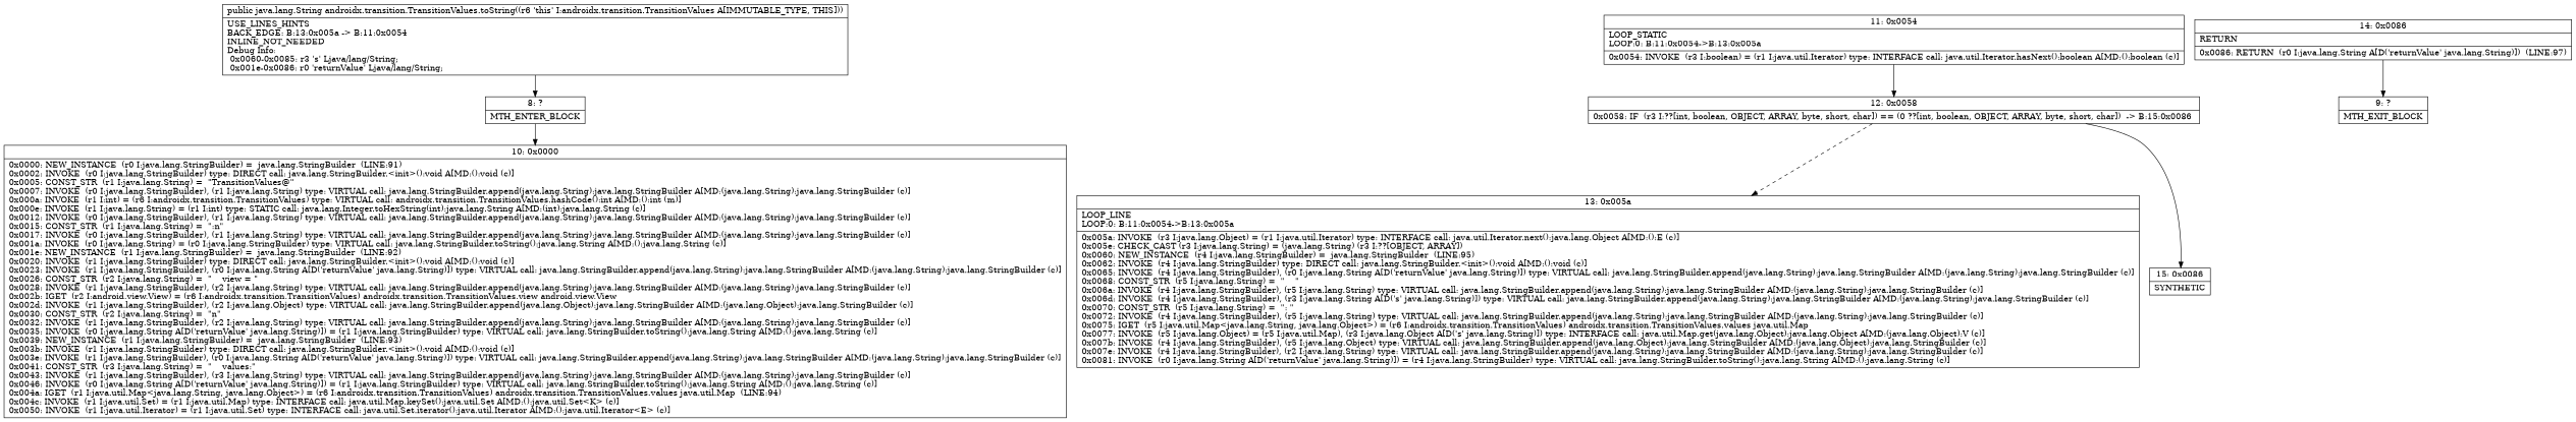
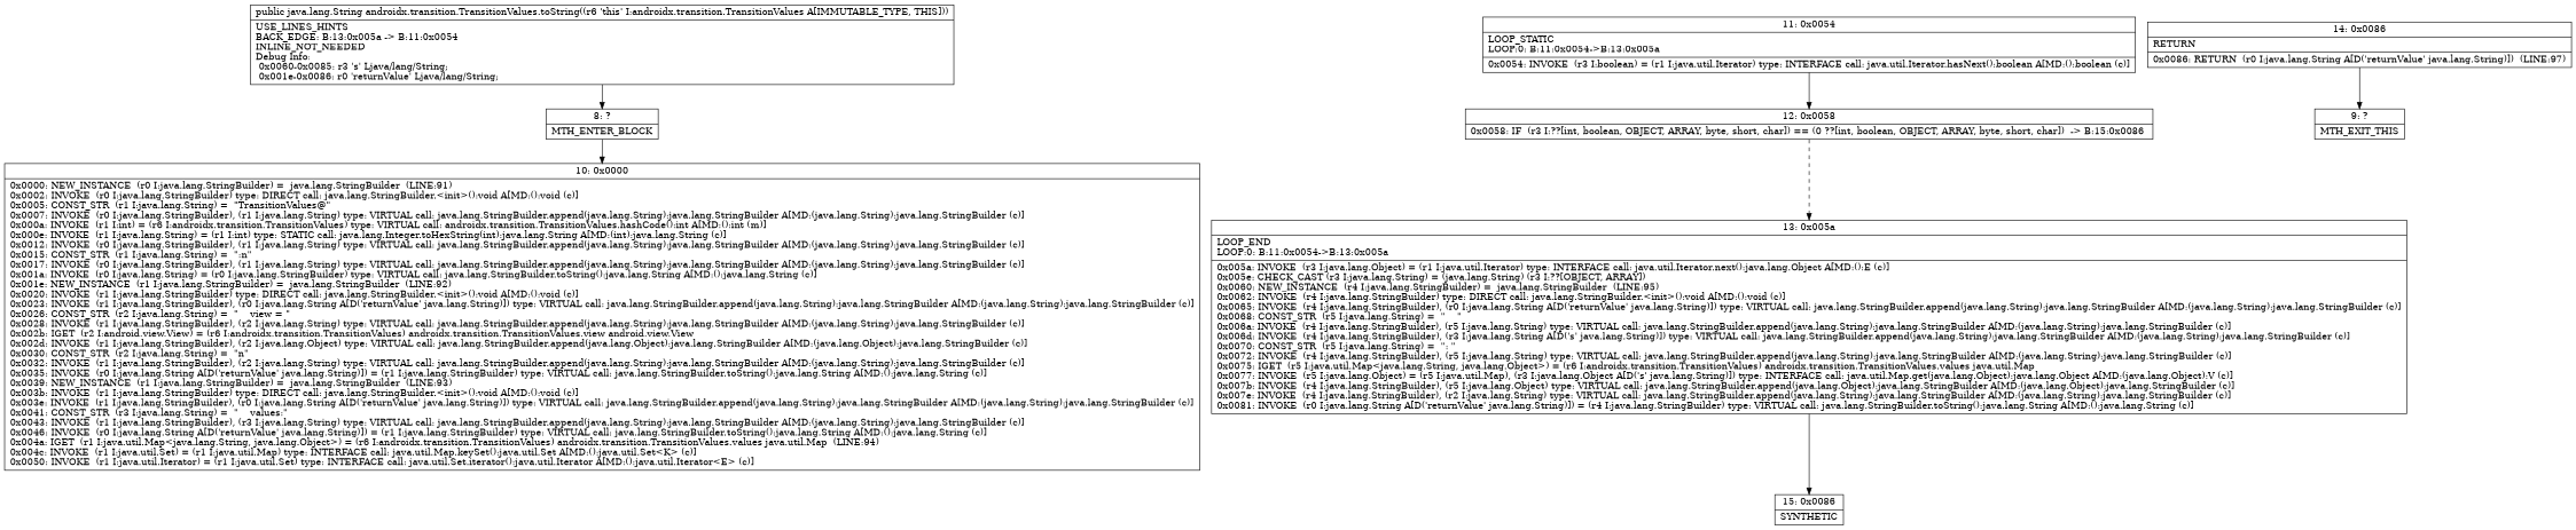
  digraph {
    node [shape=record]
    n1 [label="{8\:\ ?|MTH_ENTER_BLOCK\l}"]
    n2 [label="{10\:\ 0x0000|0x0000: NEW_INSTANCE  (r0 I:java.lang.StringBuilder) =  java.lang.StringBuilder  (LINE:91)\l0x0002: INVOKE  (r0 I:java.lang.StringBuilder) type: DIRECT call: java.lang.StringBuilder.\<init\>():void A[MD:():void (c)]\l0x0005: CONST_STR  (r1 I:java.lang.String) =  \"TransitionValues@\" \l0x0007: INVOKE  (r0 I:java.lang.StringBuilder), (r1 I:java.lang.String) type: VIRTUAL call: java.lang.StringBuilder.append(java.lang.String):java.lang.StringBuilder A[MD:(java.lang.String):java.lang.StringBuilder (c)]\l0x000a: INVOKE  (r1 I:int) = (r6 I:androidx.transition.TransitionValues) type: VIRTUAL call: androidx.transition.TransitionValues.hashCode():int A[MD:():int (m)]\l0x000e: INVOKE  (r1 I:java.lang.String) = (r1 I:int) type: STATIC call: java.lang.Integer.toHexString(int):java.lang.String A[MD:(int):java.lang.String (c)]\l0x0012: INVOKE  (r0 I:java.lang.StringBuilder), (r1 I:java.lang.String) type: VIRTUAL call: java.lang.StringBuilder.append(java.lang.String):java.lang.StringBuilder A[MD:(java.lang.String):java.lang.StringBuilder (c)]\l0x0015: CONST_STR  (r1 I:java.lang.String) =  \":n\" \l0x0017: INVOKE  (r0 I:java.lang.StringBuilder), (r1 I:java.lang.String) type: VIRTUAL call: java.lang.StringBuilder.append(java.lang.String):java.lang.StringBuilder A[MD:(java.lang.String):java.lang.StringBuilder (c)]\l0x001a: INVOKE  (r0 I:java.lang.String) = (r0 I:java.lang.StringBuilder) type: VIRTUAL call: java.lang.StringBuilder.toString():java.lang.String A[MD:():java.lang.String (c)]\l0x001e: NEW_INSTANCE  (r1 I:java.lang.StringBuilder) =  java.lang.StringBuilder  (LINE:92)\l0x0020: INVOKE  (r1 I:java.lang.StringBuilder) type: DIRECT call: java.lang.StringBuilder.\<init\>():void A[MD:():void (c)]\l0x0023: INVOKE  (r1 I:java.lang.StringBuilder), (r0 I:java.lang.String A[D('returnValue' java.lang.String)]) type: VIRTUAL call: java.lang.StringBuilder.append(java.lang.String):java.lang.StringBuilder A[MD:(java.lang.String):java.lang.StringBuilder (c)]\l0x0026: CONST_STR  (r2 I:java.lang.String) =  \"    view = \" \l0x0028: INVOKE  (r1 I:java.lang.StringBuilder), (r2 I:java.lang.String) type: VIRTUAL call: java.lang.StringBuilder.append(java.lang.String):java.lang.StringBuilder A[MD:(java.lang.String):java.lang.StringBuilder (c)]\l0x002b: IGET  (r2 I:android.view.View) = (r6 I:androidx.transition.TransitionValues) androidx.transition.TransitionValues.view android.view.View \l0x002d: INVOKE  (r1 I:java.lang.StringBuilder), (r2 I:java.lang.Object) type: VIRTUAL call: java.lang.StringBuilder.append(java.lang.Object):java.lang.StringBuilder A[MD:(java.lang.Object):java.lang.StringBuilder (c)]\l0x0030: CONST_STR  (r2 I:java.lang.String) =  \"n\" \l0x0032: INVOKE  (r1 I:java.lang.StringBuilder), (r2 I:java.lang.String) type: VIRTUAL call: java.lang.StringBuilder.append(java.lang.String):java.lang.StringBuilder A[MD:(java.lang.String):java.lang.StringBuilder (c)]\l0x0035: INVOKE  (r0 I:java.lang.String A[D('returnValue' java.lang.String)]) = (r1 I:java.lang.StringBuilder) type: VIRTUAL call: java.lang.StringBuilder.toString():java.lang.String A[MD:():java.lang.String (c)]\l0x0039: NEW_INSTANCE  (r1 I:java.lang.StringBuilder) =  java.lang.StringBuilder  (LINE:93)\l0x003b: INVOKE  (r1 I:java.lang.StringBuilder) type: DIRECT call: java.lang.StringBuilder.\<init\>():void A[MD:():void (c)]\l0x003e: INVOKE  (r1 I:java.lang.StringBuilder), (r0 I:java.lang.String A[D('returnValue' java.lang.String)]) type: VIRTUAL call: java.lang.StringBuilder.append(java.lang.String):java.lang.StringBuilder A[MD:(java.lang.String):java.lang.StringBuilder (c)]\l0x0041: CONST_STR  (r3 I:java.lang.String) =  \"    values:\" \l0x0043: INVOKE  (r1 I:java.lang.StringBuilder), (r3 I:java.lang.String) type: VIRTUAL call: java.lang.StringBuilder.append(java.lang.String):java.lang.StringBuilder A[MD:(java.lang.String):java.lang.StringBuilder (c)]\l0x0046: INVOKE  (r0 I:java.lang.String A[D('returnValue' java.lang.String)]) = (r1 I:java.lang.StringBuilder) type: VIRTUAL call: java.lang.StringBuilder.toString():java.lang.String A[MD:():java.lang.String (c)]\l0x004a: IGET  (r1 I:java.util.Map\<java.lang.String, java.lang.Object\>) = (r6 I:androidx.transition.TransitionValues) androidx.transition.TransitionValues.values java.util.Map  (LINE:94)\l0x004c: INVOKE  (r1 I:java.util.Set) = (r1 I:java.util.Map) type: INTERFACE call: java.util.Map.keySet():java.util.Set A[MD:():java.util.Set\<K\> (c)]\l0x0050: INVOKE  (r1 I:java.util.Iterator) = (r1 I:java.util.Set) type: INTERFACE call: java.util.Set.iterator():java.util.Iterator A[MD:():java.util.Iterator\<E\> (c)]\l}"]
    n3 [label="{11\:\ 0x0054|LOOP_STATIC\lLOOP:0: B:11:0x0054\-\>B:13:0x005a\l|0x0054: INVOKE  (r3 I:boolean) = (r1 I:java.util.Iterator) type: INTERFACE call: java.util.Iterator.hasNext():boolean A[MD:():boolean (c)]\l}"]
    n4 [label="{12\:\ 0x0058|0x0058: IF  (r3 I:??[int, boolean, OBJECT, ARRAY, byte, short, char]) == (0 ??[int, boolean, OBJECT, ARRAY, byte, short, char])  \-\> B:15:0x0086 \l}"]
-   n5 [label="{13\:\ 0x005a|LOOP_LINE\lLOOP:0: B:11:0x0054\-\>B:13:0x005a\l|0x005a: INVOKE  (r3 I:java.lang.Object) = (r1 I:java.util.Iterator) type: INTERFACE call: java.util.Iterator.next():java.lang.Object A[MD:():E (c)]\l0x005e: CHECK_CAST (r3 I:java.lang.String) = (java.lang.String) (r3 I:??[OBJECT, ARRAY]) \l0x0060: NEW_INSTANCE  (r4 I:java.lang.StringBuilder) =  java.lang.StringBuilder  (LINE:95)\l0x0062: INVOKE  (r4 I:java.lang.StringBuilder) type: DIRECT call: java.lang.StringBuilder.\<init\>():void A[MD:():void (c)]\l0x0065: INVOKE  (r4 I:java.lang.StringBuilder), (r0 I:java.lang.String A[D('returnValue' java.lang.String)]) type: VIRTUAL call: java.lang.StringBuilder.append(java.lang.String):java.lang.StringBuilder A[MD:(java.lang.String):java.lang.StringBuilder (c)]\l0x0068: CONST_STR  (r5 I:java.lang.String) =  \"    \" \l0x006a: INVOKE  (r4 I:java.lang.StringBuilder), (r5 I:java.lang.String) type: VIRTUAL call: java.lang.StringBuilder.append(java.lang.String):java.lang.StringBuilder A[MD:(java.lang.String):java.lang.StringBuilder (c)]\l0x006d: INVOKE  (r4 I:java.lang.StringBuilder), (r3 I:java.lang.String A[D('s' java.lang.String)]) type: VIRTUAL call: java.lang.StringBuilder.append(java.lang.String):java.lang.StringBuilder A[MD:(java.lang.String):java.lang.StringBuilder (c)]\l0x0070: CONST_STR  (r5 I:java.lang.String) =  \": \" \l0x0072: INVOKE  (r4 I:java.lang.StringBuilder), (r5 I:java.lang.String) type: VIRTUAL call: java.lang.StringBuilder.append(java.lang.String):java.lang.StringBuilder A[MD:(java.lang.String):java.lang.StringBuilder (c)]\l0x0075: IGET  (r5 I:java.util.Map\<java.lang.String, java.lang.Object\>) = (r6 I:androidx.transition.TransitionValues) androidx.transition.TransitionValues.values java.util.Map \l0x0077: INVOKE  (r5 I:java.lang.Object) = (r5 I:java.util.Map), (r3 I:java.lang.Object A[D('s' java.lang.String)]) type: INTERFACE call: java.util.Map.get(java.lang.Object):java.lang.Object A[MD:(java.lang.Object):V (c)]\l0x007b: INVOKE  (r4 I:java.lang.StringBuilder), (r5 I:java.lang.Object) type: VIRTUAL call: java.lang.StringBuilder.append(java.lang.Object):java.lang.StringBuilder A[MD:(java.lang.Object):java.lang.StringBuilder (c)]\l0x007e: INVOKE  (r4 I:java.lang.StringBuilder), (r2 I:java.lang.String) type: VIRTUAL call: java.lang.StringBuilder.append(java.lang.String):java.lang.StringBuilder A[MD:(java.lang.String):java.lang.StringBuilder (c)]\l0x0081: INVOKE  (r0 I:java.lang.String A[D('returnValue' java.lang.String)]) = (r4 I:java.lang.StringBuilder) type: VIRTUAL call: java.lang.StringBuilder.toString():java.lang.String A[MD:():java.lang.String (c)]\l}"]
+   n5 [label="{13\:\ 0x005a|LOOP_END\lLOOP:0: B:11:0x0054\-\>B:13:0x005a\l|0x005a: INVOKE  (r3 I:java.lang.Object) = (r1 I:java.util.Iterator) type: INTERFACE call: java.util.Iterator.next():java.lang.Object A[MD:():E (c)]\l0x005e: CHECK_CAST (r3 I:java.lang.String) = (java.lang.String) (r3 I:??[OBJECT, ARRAY]) \l0x0060: NEW_INSTANCE  (r4 I:java.lang.StringBuilder) =  java.lang.StringBuilder  (LINE:95)\l0x0062: INVOKE  (r4 I:java.lang.StringBuilder) type: DIRECT call: java.lang.StringBuilder.\<init\>():void A[MD:():void (c)]\l0x0065: INVOKE  (r4 I:java.lang.StringBuilder), (r0 I:java.lang.String A[D('returnValue' java.lang.String)]) type: VIRTUAL call: java.lang.StringBuilder.append(java.lang.String):java.lang.StringBuilder A[MD:(java.lang.String):java.lang.StringBuilder (c)]\l0x0068: CONST_STR  (r5 I:java.lang.String) =  \"    \" \l0x006a: INVOKE  (r4 I:java.lang.StringBuilder), (r5 I:java.lang.String) type: VIRTUAL call: java.lang.StringBuilder.append(java.lang.String):java.lang.StringBuilder A[MD:(java.lang.String):java.lang.StringBuilder (c)]\l0x006d: INVOKE  (r4 I:java.lang.StringBuilder), (r3 I:java.lang.String A[D('s' java.lang.String)]) type: VIRTUAL call: java.lang.StringBuilder.append(java.lang.String):java.lang.StringBuilder A[MD:(java.lang.String):java.lang.StringBuilder (c)]\l0x0070: CONST_STR  (r5 I:java.lang.String) =  \": \" \l0x0072: INVOKE  (r4 I:java.lang.StringBuilder), (r5 I:java.lang.String) type: VIRTUAL call: java.lang.StringBuilder.append(java.lang.String):java.lang.StringBuilder A[MD:(java.lang.String):java.lang.StringBuilder (c)]\l0x0075: IGET  (r5 I:java.util.Map\<java.lang.String, java.lang.Object\>) = (r6 I:androidx.transition.TransitionValues) androidx.transition.TransitionValues.values java.util.Map \l0x0077: INVOKE  (r5 I:java.lang.Object) = (r5 I:java.util.Map), (r3 I:java.lang.Object A[D('s' java.lang.String)]) type: INTERFACE call: java.util.Map.get(java.lang.Object):java.lang.Object A[MD:(java.lang.Object):V (c)]\l0x007b: INVOKE  (r4 I:java.lang.StringBuilder), (r5 I:java.lang.Object) type: VIRTUAL call: java.lang.StringBuilder.append(java.lang.Object):java.lang.StringBuilder A[MD:(java.lang.Object):java.lang.StringBuilder (c)]\l0x007e: INVOKE  (r4 I:java.lang.StringBuilder), (r2 I:java.lang.String) type: VIRTUAL call: java.lang.StringBuilder.append(java.lang.String):java.lang.StringBuilder A[MD:(java.lang.String):java.lang.StringBuilder (c)]\l0x0081: INVOKE  (r0 I:java.lang.String A[D('returnValue' java.lang.String)]) = (r4 I:java.lang.StringBuilder) type: VIRTUAL call: java.lang.StringBuilder.toString():java.lang.String A[MD:():java.lang.String (c)]\l}"]
    n6 [label="{15\:\ 0x0086|SYNTHETIC\l}"]
    n7 [label="{14\:\ 0x0086|RETURN\l|0x0086: RETURN  (r0 I:java.lang.String A[D('returnValue' java.lang.String)])  (LINE:97)\l}"]
-   n8 [label="{9\:\ ?|MTH_EXIT_BLOCK\l}"]
+   n8 [label="{9\:\ ?|MTH_EXIT_THIS\l}"]
    n9 [label="{public java.lang.String androidx.transition.TransitionValues.toString((r6 'this' I:androidx.transition.TransitionValues A[IMMUTABLE_TYPE, THIS]))  | USE_LINES_HINTS\lBACK_EDGE: B:13:0x005a \-\> B:11:0x0054\lINLINE_NOT_NEEDED\lDebug Info:\l  0x0060\-0x0085: r3 's' Ljava\/lang\/String;\l  0x001e\-0x0086: r0 'returnValue' Ljava\/lang\/String;\l}"]
    n1 -> n2
    n3 -> n4
    n4 -> n5 [style=dashed]
-   n4 -> n6
+   n5 -> n6
    n7 -> n8
    n9 -> n1
  }
